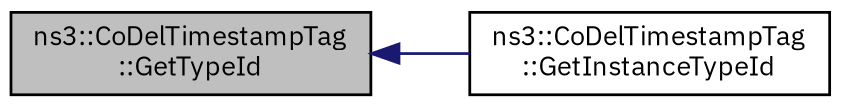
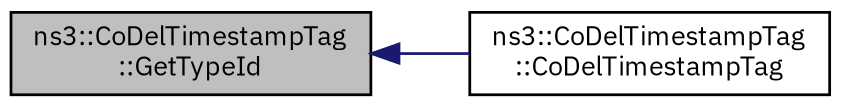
  digraph {
    rankdir=LR
    fontname="IBM Plex Sans"
    node [color=black fontname="IBM Plex Sans" fontsize=10 shape=record style=filled]
    n1 [fillcolor=grey75 fontcolor=black height=0.2 label="ns3::CoDelTimestampTag\l::GetTypeId" width=0.4]
-   n2 [fillcolor=white height=0.2 label="ns3::CoDelTimestampTag\l::GetInstanceTypeId" width=0.4]
+   n2 [fillcolor=white height=0.2 label="ns3::CoDelTimestampTag\l::CoDelTimestampTag" width=0.4]
    n1 -> n2 [color=midnightblue dir=back fontname="IBM Plex Sans" fontsize=10 labelfontname=Helvetica labelfontsize=10 style=solid]
  }
